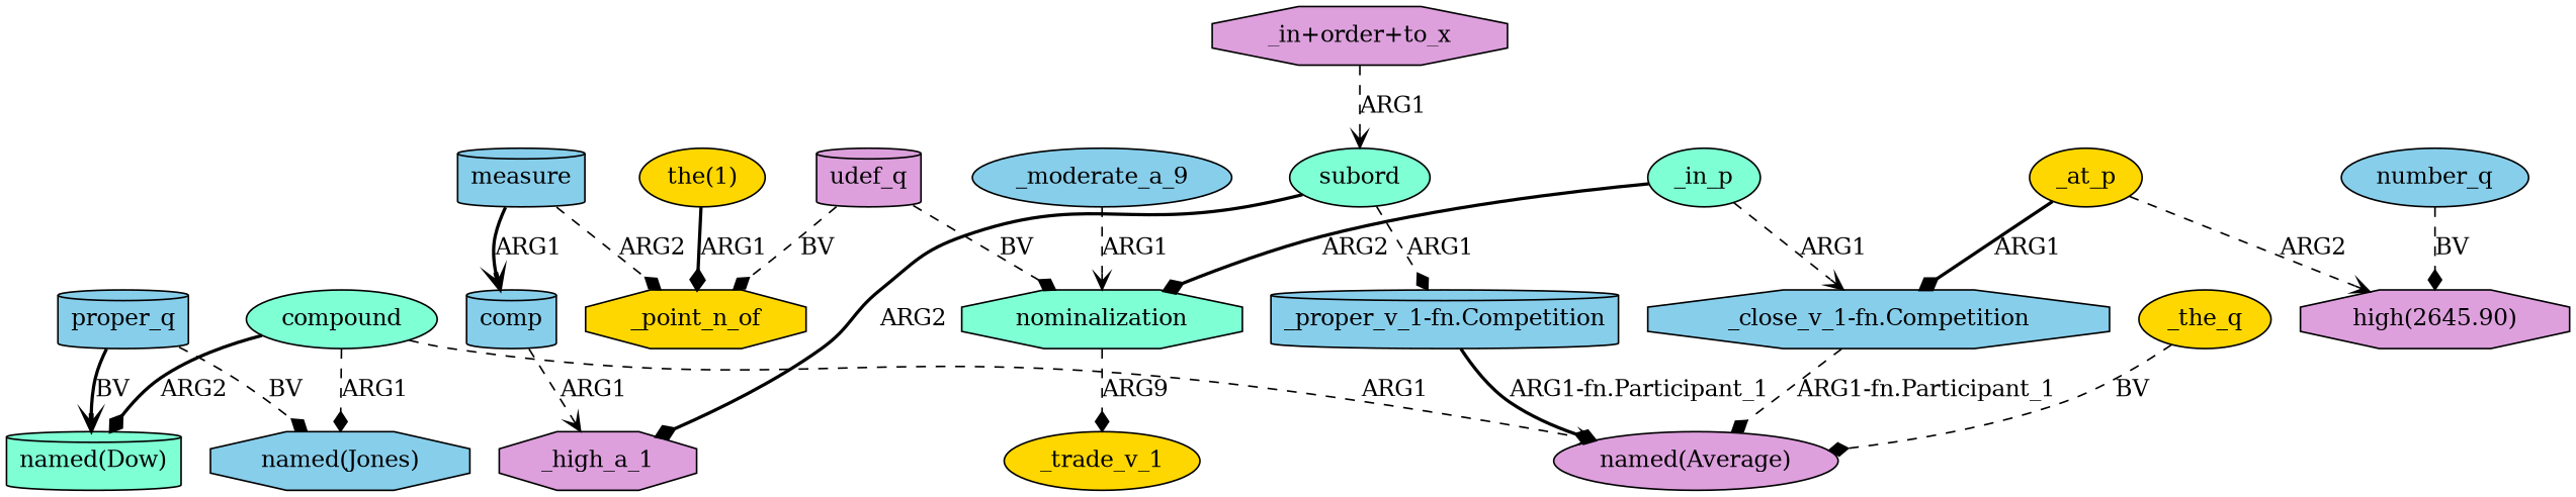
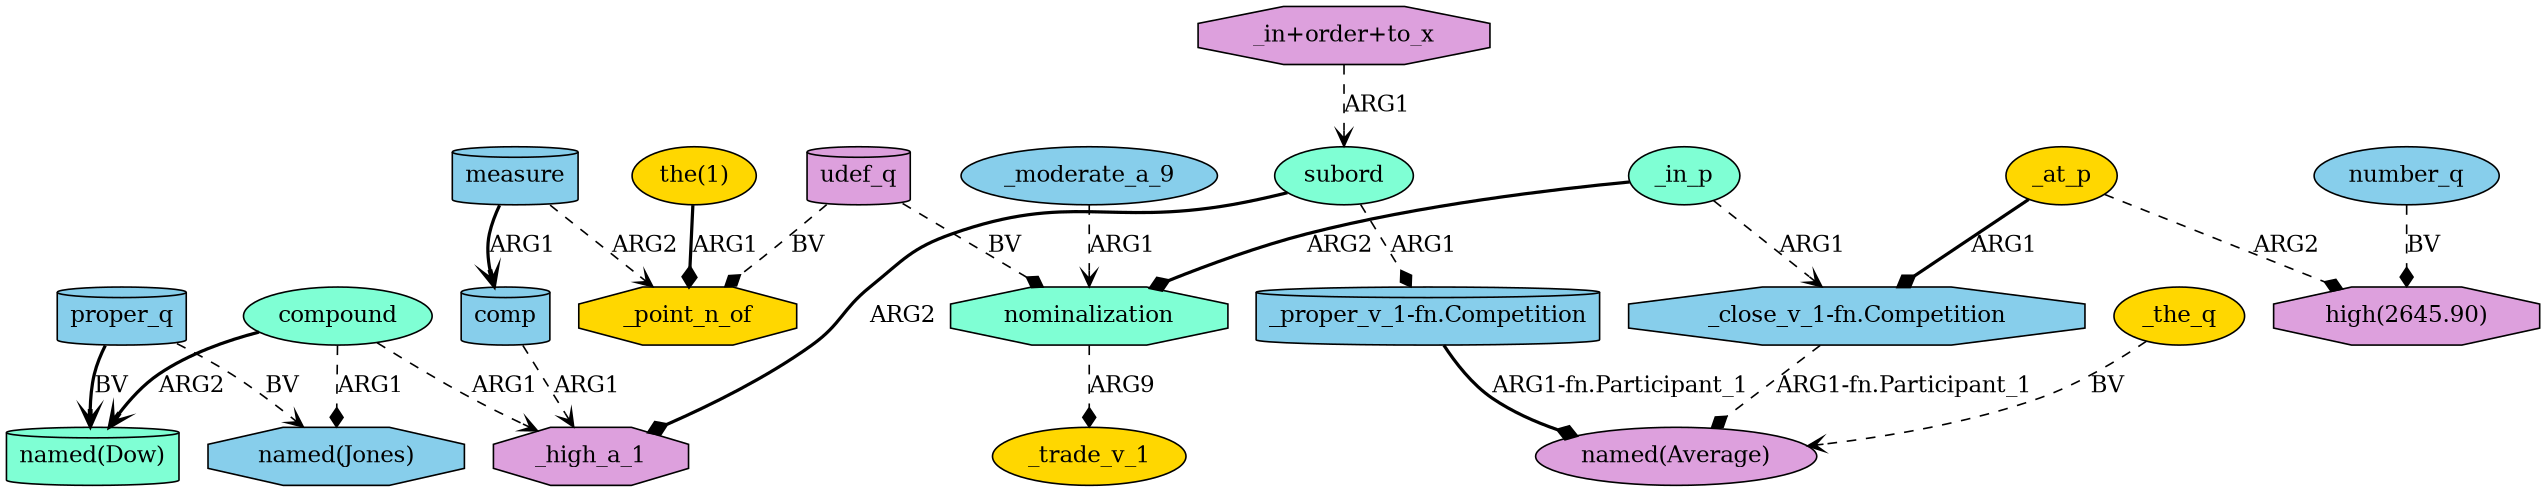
  digraph {
    node [fillcolor=skyblue shape=ellipse style=filled]
    edge [arrowhead=diamond style=dashed]
    proper_q [shape=cylinder]
    "named(Jones)" [shape=octagon]
    "named(Dow)" [fillcolor=aquamarine shape=cylinder]
    udef_q [fillcolor=plum shape=cylinder]
    _point_n_of [fillcolor=gold shape=octagon]
    nominalization [fillcolor=aquamarine shape=octagon]
    _trade_v_1 [fillcolor=gold]
    measure [shape=cylinder]
    comp [shape=cylinder]
    _high_a_1 [fillcolor=plum shape=octagon]
    compound [fillcolor=aquamarine]
    "named(Average)" [fillcolor=plum]
    "_in+order+to_x" [fillcolor=plum shape=octagon]
    subord [fillcolor=aquamarine]
    n15 [label="_proper_v_1-fn.Competition" shape=cylinder]
    "_close_v_1-fn.Competition" [shape=octagon]
    _at_p [fillcolor=gold]
    n18 [fillcolor=plum label="high(2645.90)" shape=octagon]
    _in_p [fillcolor=aquamarine]
    n20 [fillcolor=gold label="the(1)"]
    _the_q [fillcolor=gold]
    n22 [label=_moderate_a_9]
    number_q
-   proper_q -> "named(Jones)" [label=BV]
+   proper_q -> "named(Jones)" [arrowhead=vee label=BV]
    proper_q -> "named(Dow)" [arrowhead=vee label=BV style=bold]
    udef_q -> _point_n_of [label=BV]
    udef_q -> nominalization [label=BV]
    nominalization -> _trade_v_1 [label=ARG9]
-   measure -> _point_n_of [label=ARG2]
+   measure -> _point_n_of [arrowhead=vee label=ARG2]
    measure -> comp [arrowhead=vee label=ARG1 style=bold]
    comp -> _high_a_1 [arrowhead=vee label=ARG1]
    compound -> "named(Jones)" [label=ARG1]
-   compound -> "named(Dow)" [label=ARG2 style=bold]
-   compound -> "named(Average)" [arrowhead=vee label=ARG1]
+   compound -> "named(Dow)" [arrowhead=vee label=ARG2 style=bold]
+   compound -> _high_a_1 [arrowhead=vee label=ARG1]
    "_in+order+to_x" -> subord [arrowhead=vee label=ARG1]
    subord -> _high_a_1 [label=ARG2 style=bold]
    subord -> n15 [label=ARG1]
    n15 -> "named(Average)" [label="ARG1-fn.Participant_1" style=bold]
    "_close_v_1-fn.Competition" -> "named(Average)" [label="ARG1-fn.Participant_1"]
    _at_p -> "_close_v_1-fn.Competition" [label=ARG1 style=bold]
-   _at_p -> n18 [arrowhead=vee label=ARG2]
+   _at_p -> n18 [label=ARG2]
    _in_p -> nominalization [label=ARG2 style=bold]
    _in_p -> "_close_v_1-fn.Competition" [arrowhead=vee label=ARG1]
    n20 -> _point_n_of [label=ARG1 style=bold]
-   _the_q -> "named(Average)" [label=BV]
+   _the_q -> "named(Average)" [arrowhead=vee label=BV]
    n22 -> nominalization [arrowhead=vee label=ARG1]
    number_q -> n18 [label=BV]
  }
